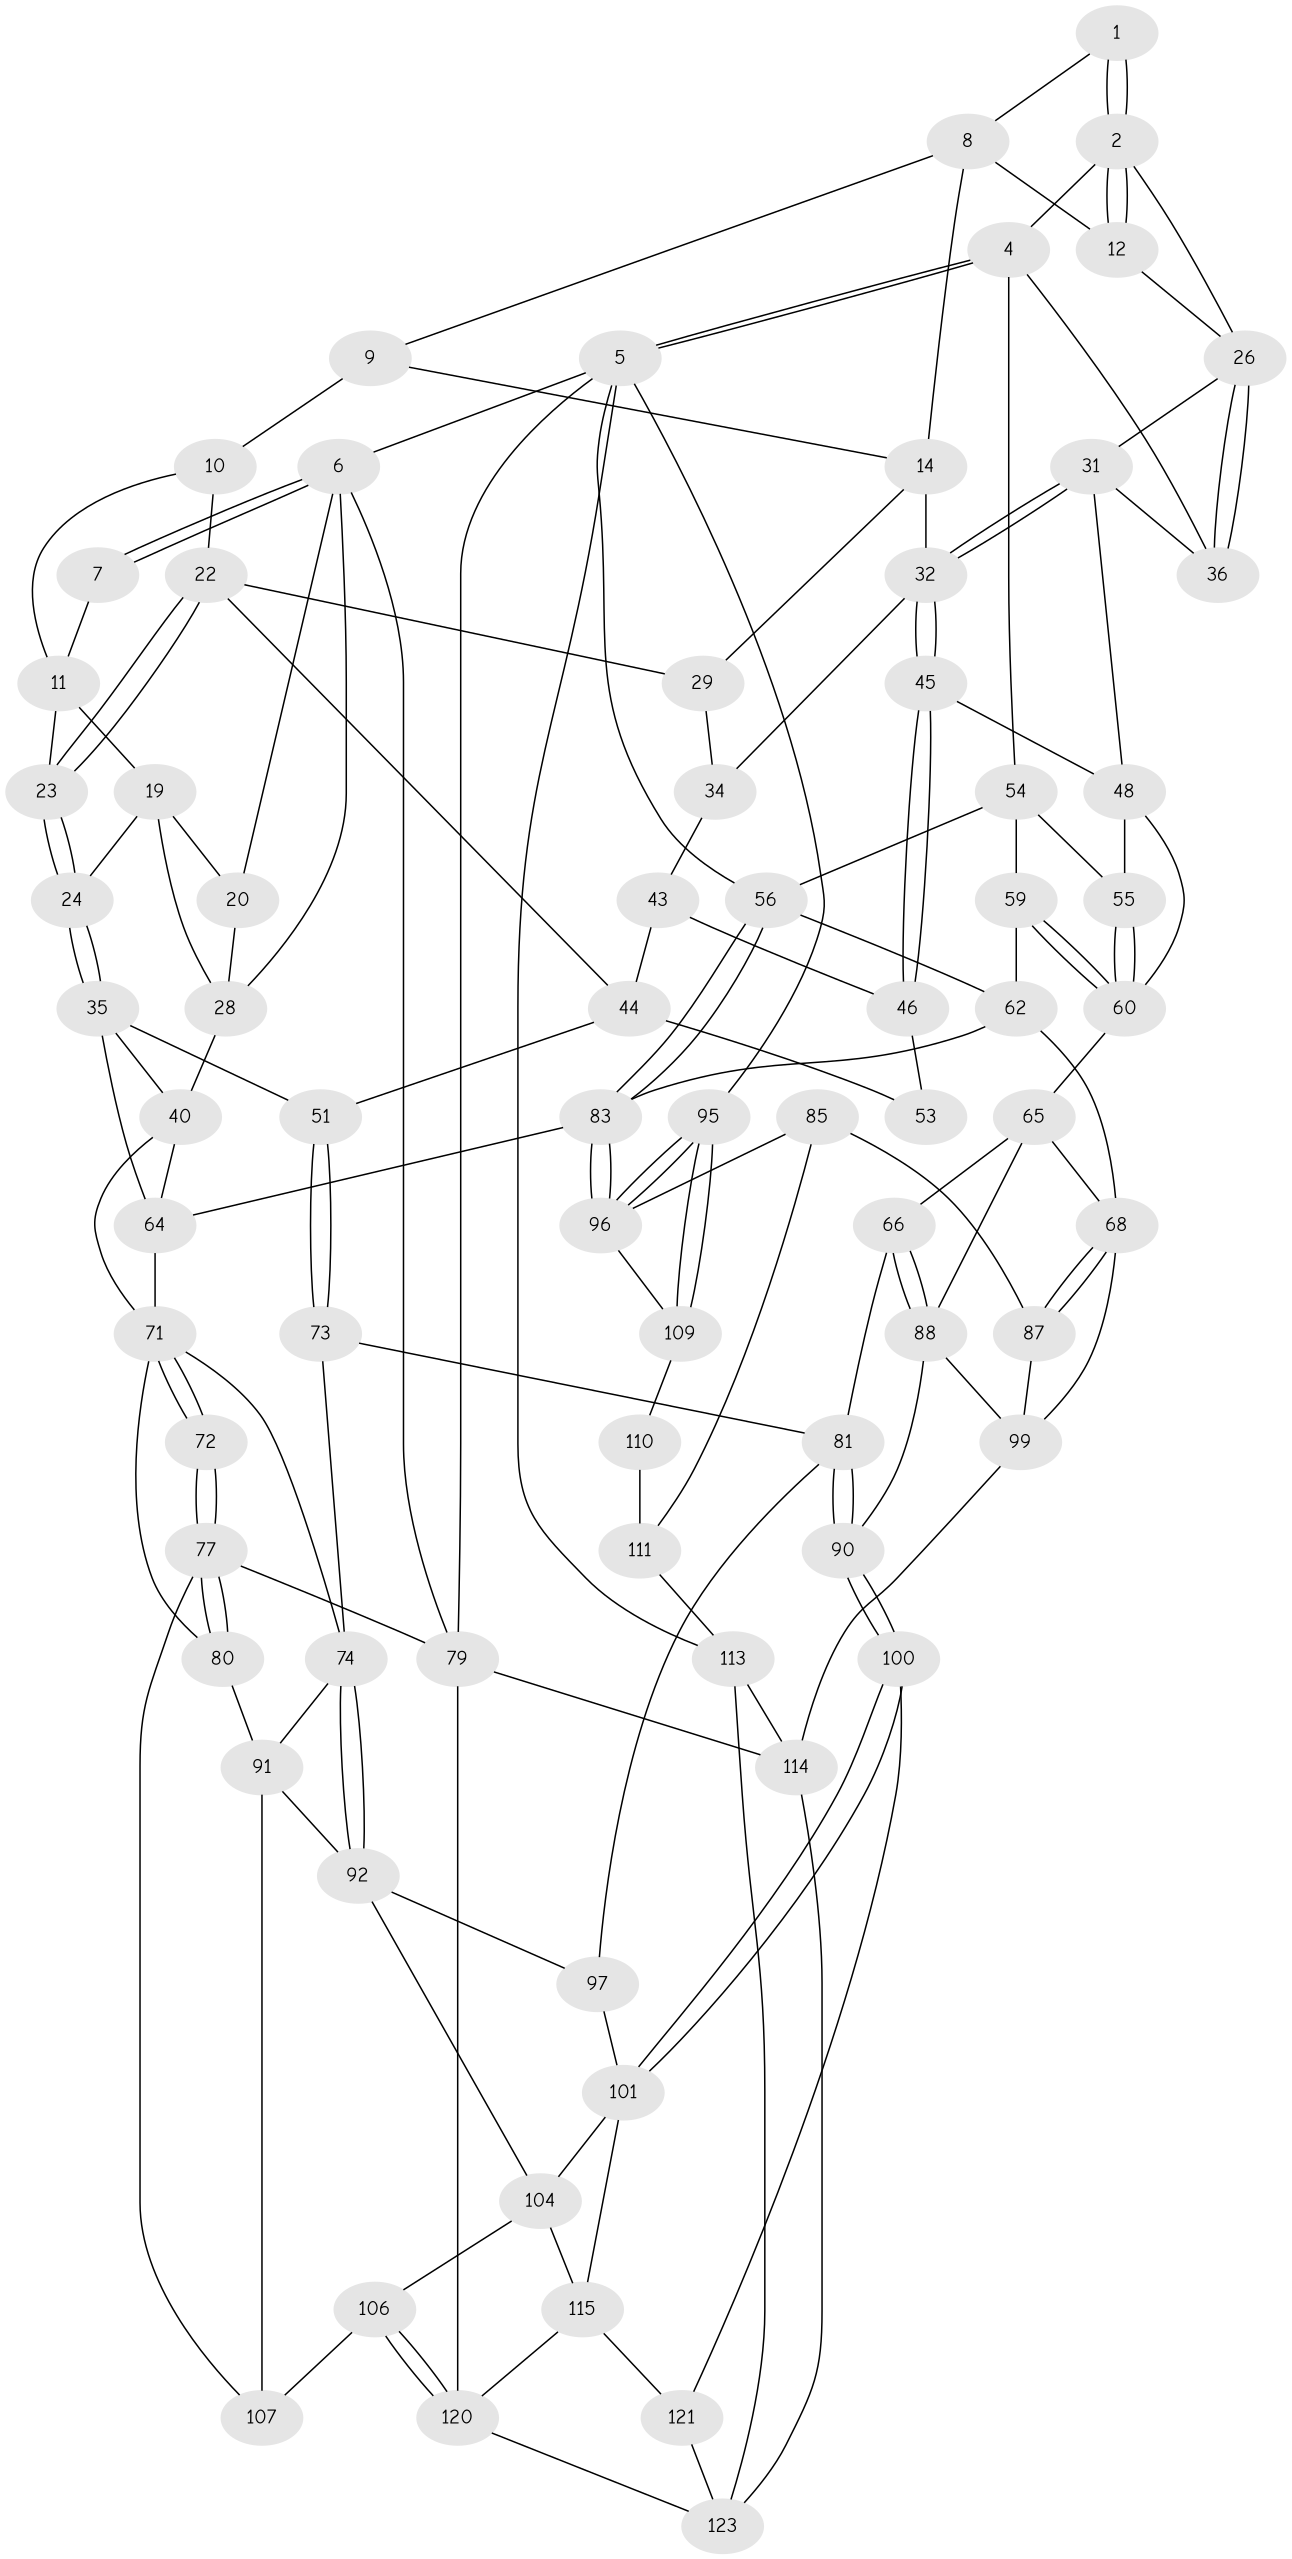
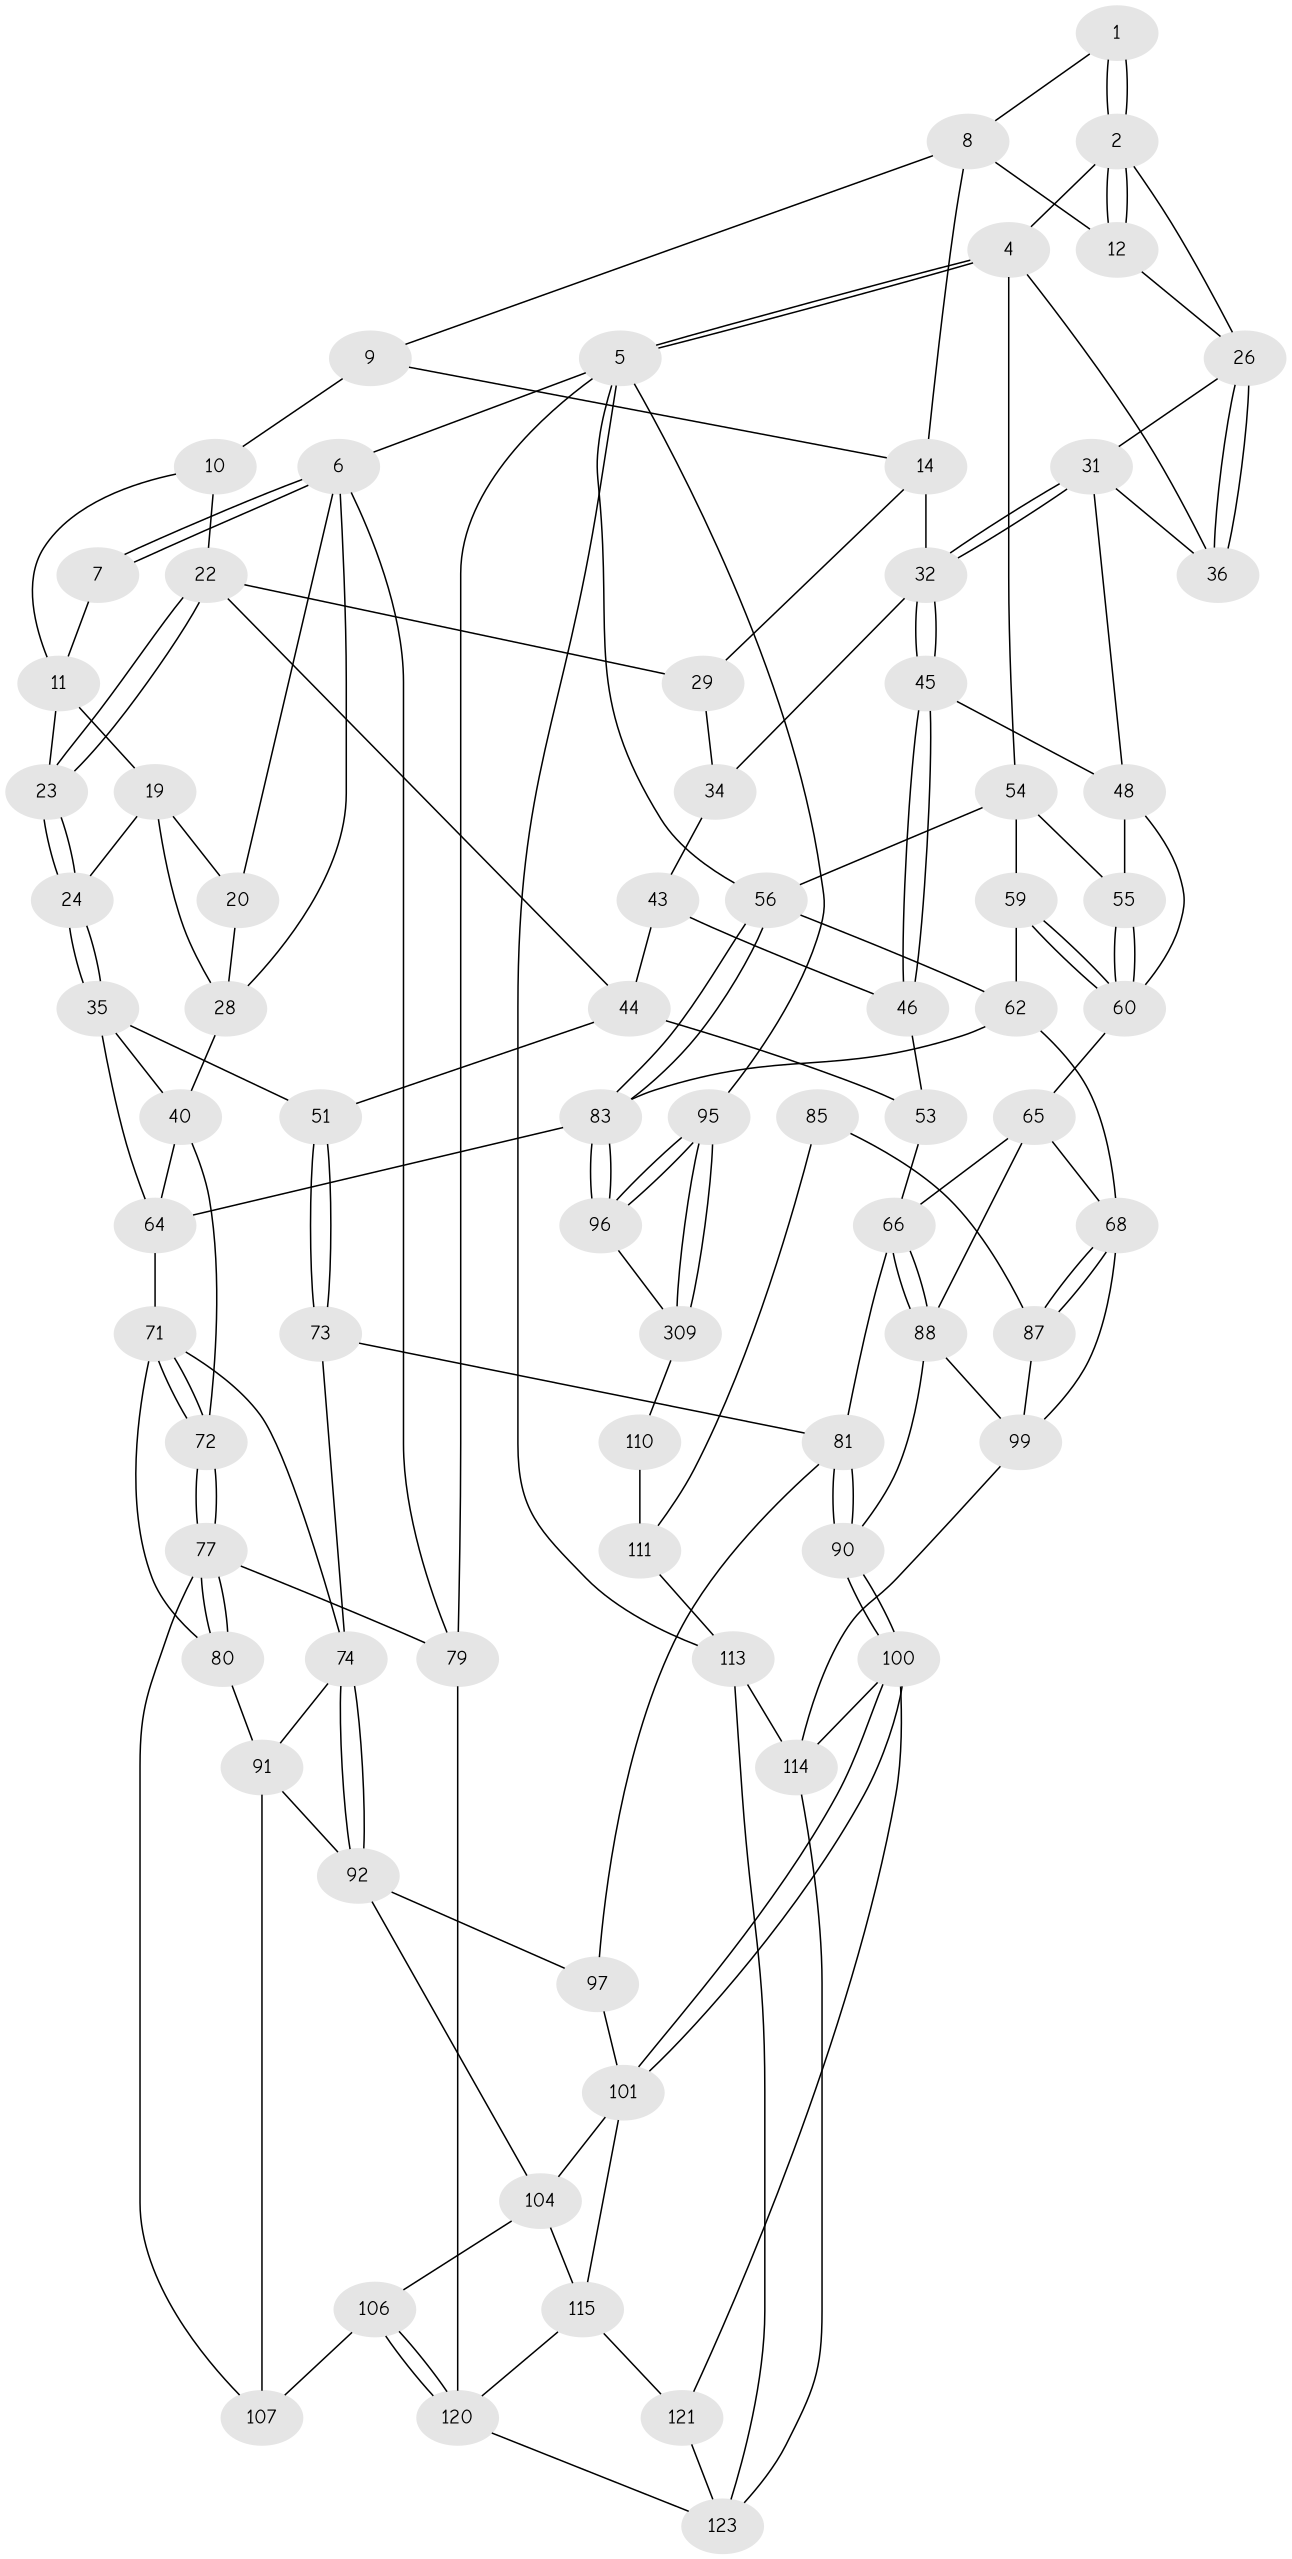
  graph {
    fontname="Comic Neue"
    node [color=gray90 fontname="Comic Neue" style=filled]
    edge [fontname="Comic Neue"]
    2 [super="+3"]
    1
    8 [super="+13"]
    4 [super="+35"]
    12
    26 [super="+27"]
    9 [super="+16"]
    14 [super="+15"]
    5 [super="+94"]
    36
    54 [super="+58"]
    31 [super="+38"]
    6 [super="+21"]
    56 [super="+57"]
    79
    95
    113 [super="+116"]
    55
    59
    7
    20
    28 [super="+37"]
    62 [super="+63"]
    83 [super="+84"]
    120 [super="+122"]
    96 [super="+108"]
-   109
+   109 [label=309]
    114 [super="+117"]
    123 [super="+124"]
    11 [super="+18"]
    40 [super="+41"]
    19 [super="+25"]
    23
    10 [super="+17"]
    29
    32 [super="+33"]
    22 [super="+30"]
    44 [super="+50"]
    24
    34 [super="+42"]
    45
    n42 [label=35 super="+52"]
    51
    53
    64
    48 [super="+49"]
    72
    43
    60 [super="+61"]
    46 [super="+47"]
    73
    71 [super="+76"]
    77 [super="+78"]
    66 [super="+67"]
    65 [super="+70"]
    81 [super="+82"]
    74 [super="+75"]
    88 [super="+89"]
    68 [super="+69"]
    87
    99 [super="+103"]
    80
    90
    97
    91 [super="+93"]
    92 [super="+98"]
    107
    104 [super="+105"]
    100 [super="+118"]
    101 [super="+102"]
    85 [super="+86"]
    111 [super="+112"]
    121
    115 [super="+119"]
    106
    110
    2 -- 4
    2 -- 12
    2 -- 12
    2 -- 26
    1 -- 2
    1 -- 2
    1 -- 8
    8 -- 12
    8 -- 9
    8 -- 14
    4 -- 5
    4 -- 5
    4 -- 36
    4 -- 54
    12 -- 26
    26 -- 36
    26 -- 36
    26 -- 31
    9 -- 14
    9 -- 10 [weight=2]
    14 -- 29
    14 -- 32
    5 -- 6
    5 -- 56
    5 -- 79
    5 -- 95
    5 -- 113
    54 -- 56
    54 -- 55
    54 -- 59
    31 -- 36
    31 -- 32
    31 -- 32
    31 -- 48
    6 -- 79
    6 -- 7
    6 -- 7
    6 -- 20
    6 -- 28
    56 -- 62
    56 -- 83
    56 -- 83
    79 -- 120
    95 -- 96
    95 -- 96
    95 -- 109
    95 -- 109
    113 -- 114
    113 -- 123
    55 -- 60
    55 -- 60
    59 -- 62
    59 -- 60
    59 -- 60
    7 -- 11
    20 -- 28
    28 -- 40
    62 -- 83
    62 -- 68
    83 -- 96
    83 -- 96
    83 -- 64
    120 -- 123
    96 -- 109
    109 -- 110
    114 -- 123
    11 -- 19
    11 -- 23
    40 -- 64
-   40 -- 71
+   40 -- 72
    19 -- 20
    19 -- 28
    19 -- 24
    23 -- 24
    23 -- 24
    10 -- 11
    10 -- 22
    29 -- 34
    32 -- 34
    32 -- 45
    32 -- 45
    22 -- 23
    22 -- 23
    22 -- 29
    22 -- 44
    44 -- 51
    44 -- 53
    24 -- n42
    24 -- n42
    34 -- 43
    45 -- 48
    45 -- 46
    45 -- 46
    n42 -- 40
    n42 -- 51
    n42 -- 64
    51 -- 73
    51 -- 73
+   53 -- 66
    64 -- 71
    48 -- 55
    48 -- 60
    72 -- 77
    72 -- 77
    43 -- 44
    43 -- 46
    60 -- 65
    46 -- 53
    73 -- 81
    73 -- 74
    71 -- 72
    71 -- 72
    71 -- 74
    71 -- 80
    77 -- 79
    77 -- 80
    77 -- 80
    77 -- 107
    66 -- 81
    66 -- 88
    66 -- 88
    65 -- 66
    65 -- 88
    65 -- 68
    81 -- 90
    81 -- 90
    81 -- 97
    74 -- 91
    74 -- 92
    74 -- 92
    88 -- 99
    88 -- 90
    68 -- 87
    68 -- 87
    68 -- 99
    87 -- 99
    99 -- 114
    80 -- 91
    90 -- 100
    90 -- 100
    97 -- 101
    91 -- 92
    91 -- 107
    92 -- 97
    92 -- 104
    104 -- 115
    104 -- 106
-   79 -- 114
+   100 -- 114
    100 -- 101
    100 -- 101
    100 -- 121
    101 -- 104
    101 -- 115
-   85 -- 96
    85 -- 87
    85 -- 111
    111 -- 113
    121 -- 123
    115 -- 120
    115 -- 121
    106 -- 120
    106 -- 120
    106 -- 107
    110 -- 111 [weight=2]
  }
